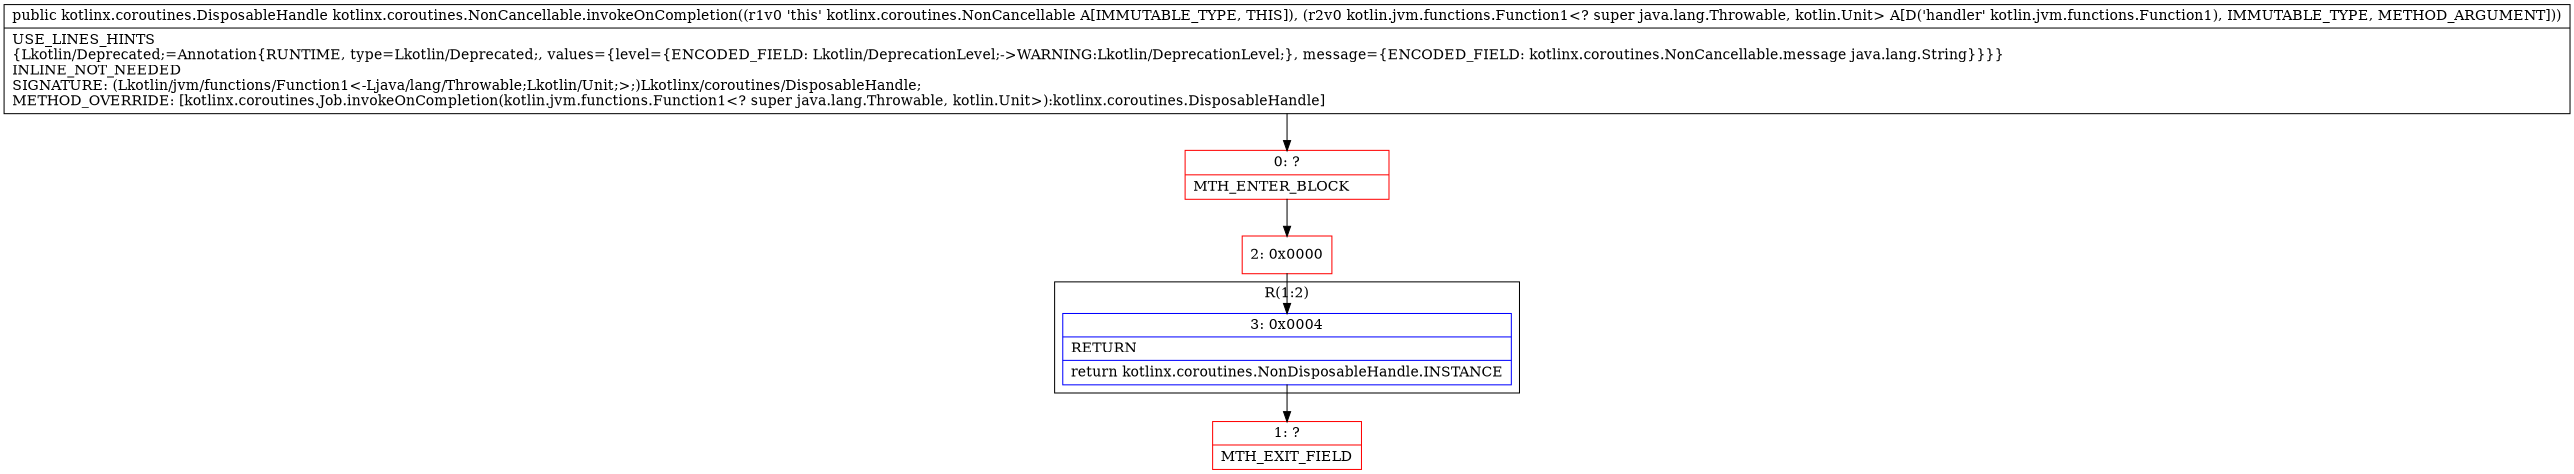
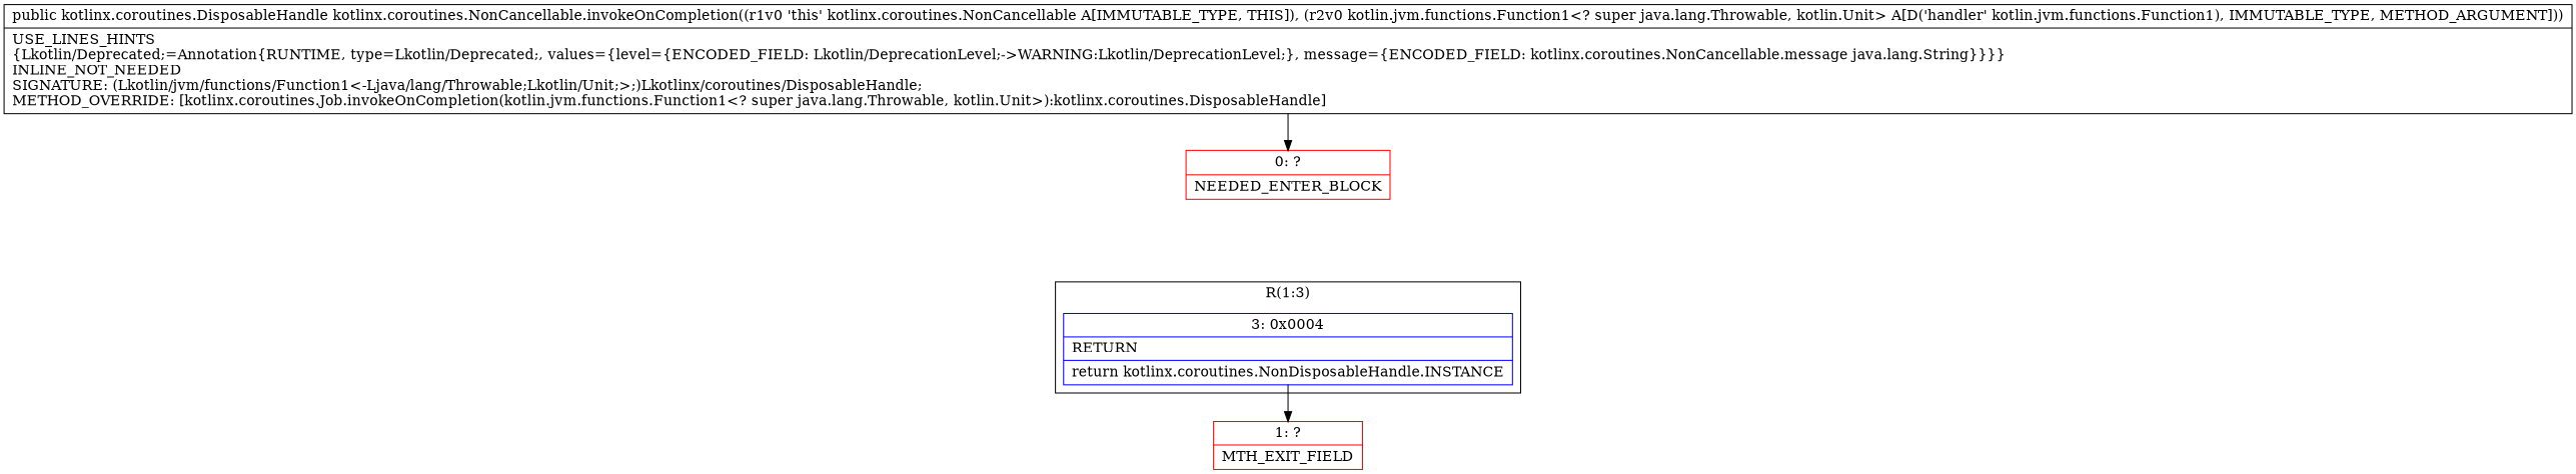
  digraph {
    node [color=red shape=record]
    n1 [color=blue label="{3\:\ 0x0004|RETURN\l|return kotlinx.coroutines.NonDisposableHandle.INSTANCE\l}"]
    n2 [label="{1\:\ ?|MTH_EXIT_FIELD\l}"]
-   n3 [label="{0\:\ ?|MTH_ENTER_BLOCK\l}"]
-   n4 [label="{2\:\ 0x0000}"]
+   n3 [label="{0\:\ ?|NEEDED_ENTER_BLOCK\l}"]
    n5 [label="{public kotlinx.coroutines.DisposableHandle kotlinx.coroutines.NonCancellable.invokeOnCompletion((r1v0 'this' kotlinx.coroutines.NonCancellable A[IMMUTABLE_TYPE, THIS]), (r2v0 kotlin.jvm.functions.Function1\<? super java.lang.Throwable, kotlin.Unit\> A[D('handler' kotlin.jvm.functions.Function1), IMMUTABLE_TYPE, METHOD_ARGUMENT]))  | USE_LINES_HINTS\l\{Lkotlin\/Deprecated;=Annotation\{RUNTIME, type=Lkotlin\/Deprecated;, values=\{level=\{ENCODED_FIELD: Lkotlin\/DeprecationLevel;\-\>WARNING:Lkotlin\/DeprecationLevel;\}, message=\{ENCODED_FIELD: kotlinx.coroutines.NonCancellable.message java.lang.String\}\}\}\}\lINLINE_NOT_NEEDED\lSIGNATURE: (Lkotlin\/jvm\/functions\/Function1\<\-Ljava\/lang\/Throwable;Lkotlin\/Unit;\>;)Lkotlinx\/coroutines\/DisposableHandle;\lMETHOD_OVERRIDE: [kotlinx.coroutines.Job.invokeOnCompletion(kotlin.jvm.functions.Function1\<? super java.lang.Throwable, kotlin.Unit\>):kotlinx.coroutines.DisposableHandle]\l}" color=""]
    subgraph cluster_1 {
-     label="R(1:2)"
+     label="R(1:3)"
      n1
    }
    n1 -> n2
-   n3 -> n4
-   n4 -> n1
    n5 -> n3
  }
